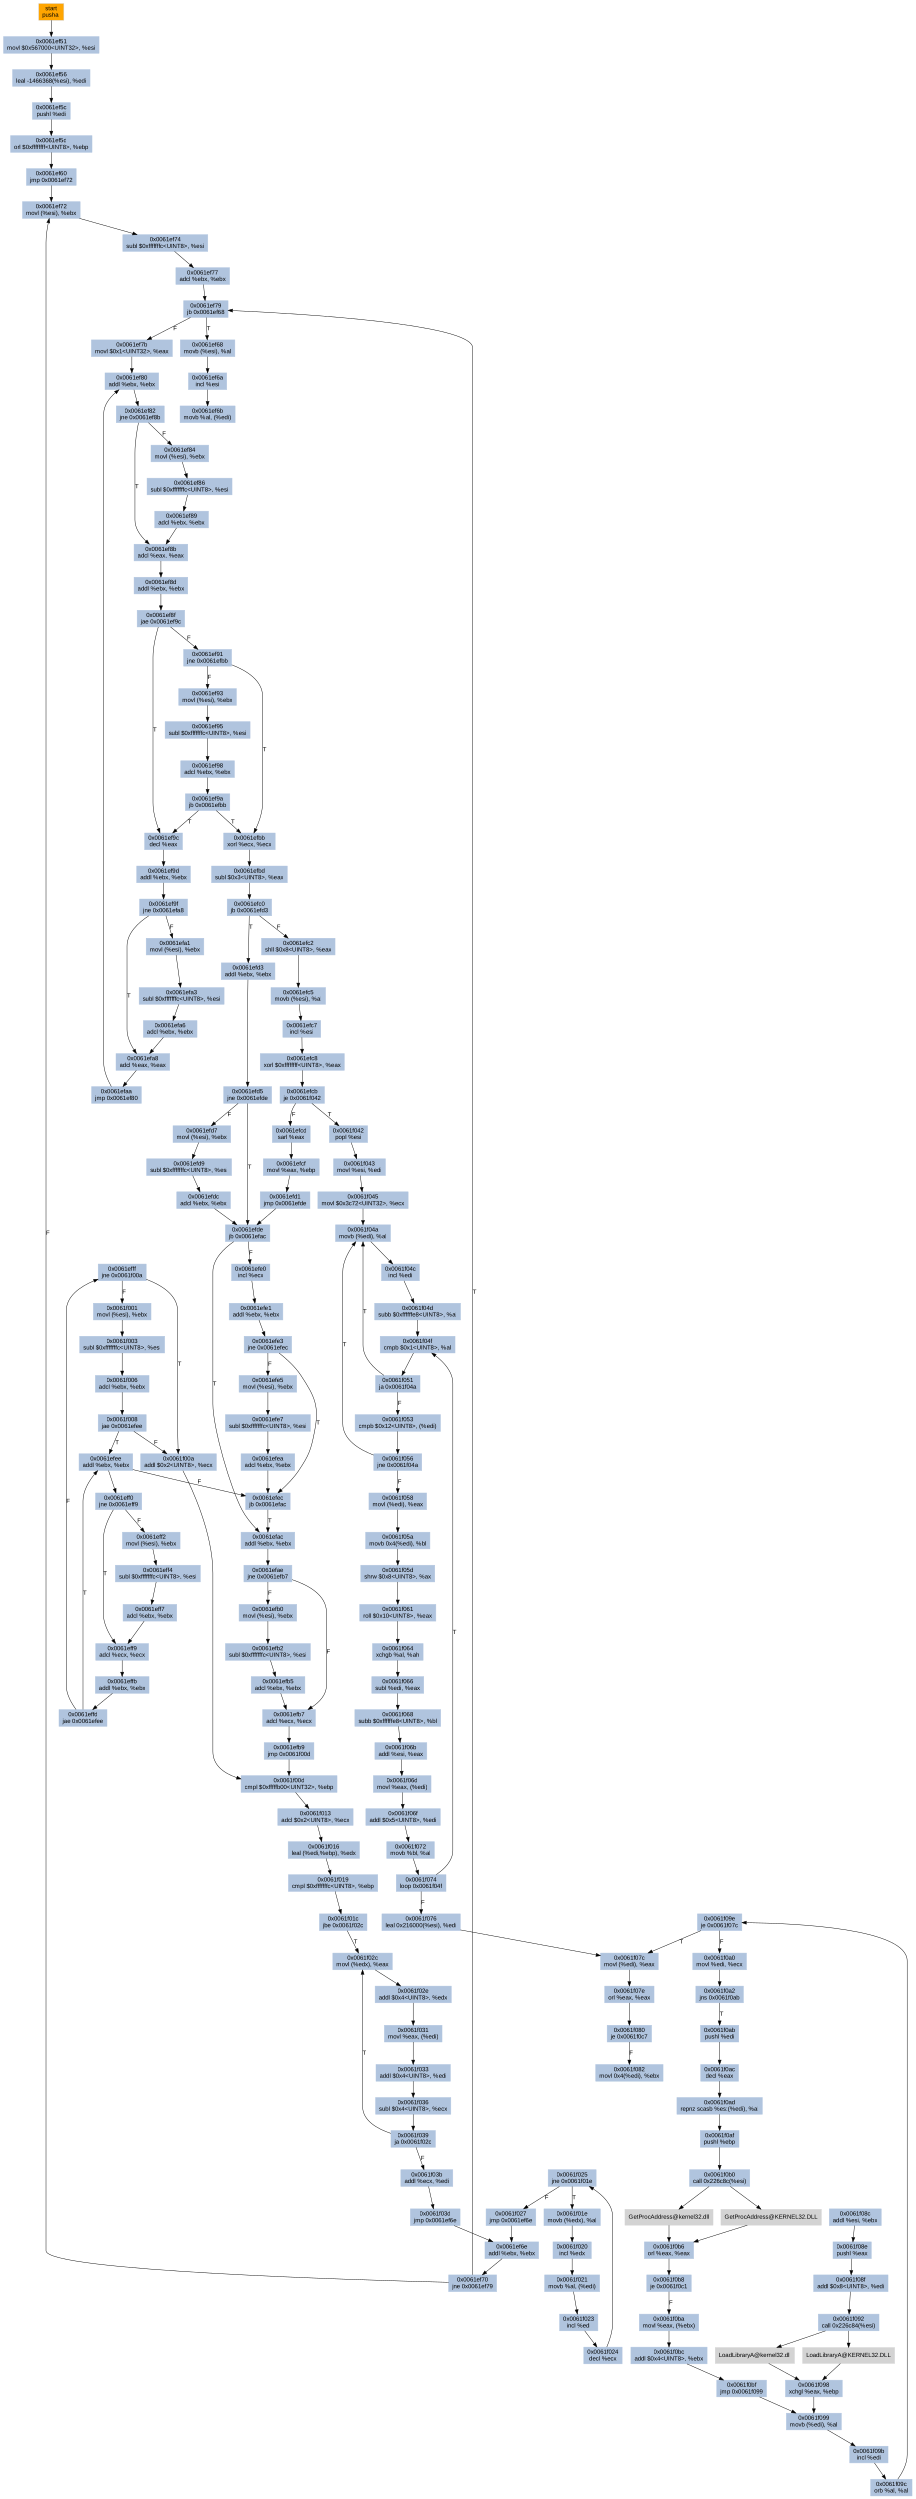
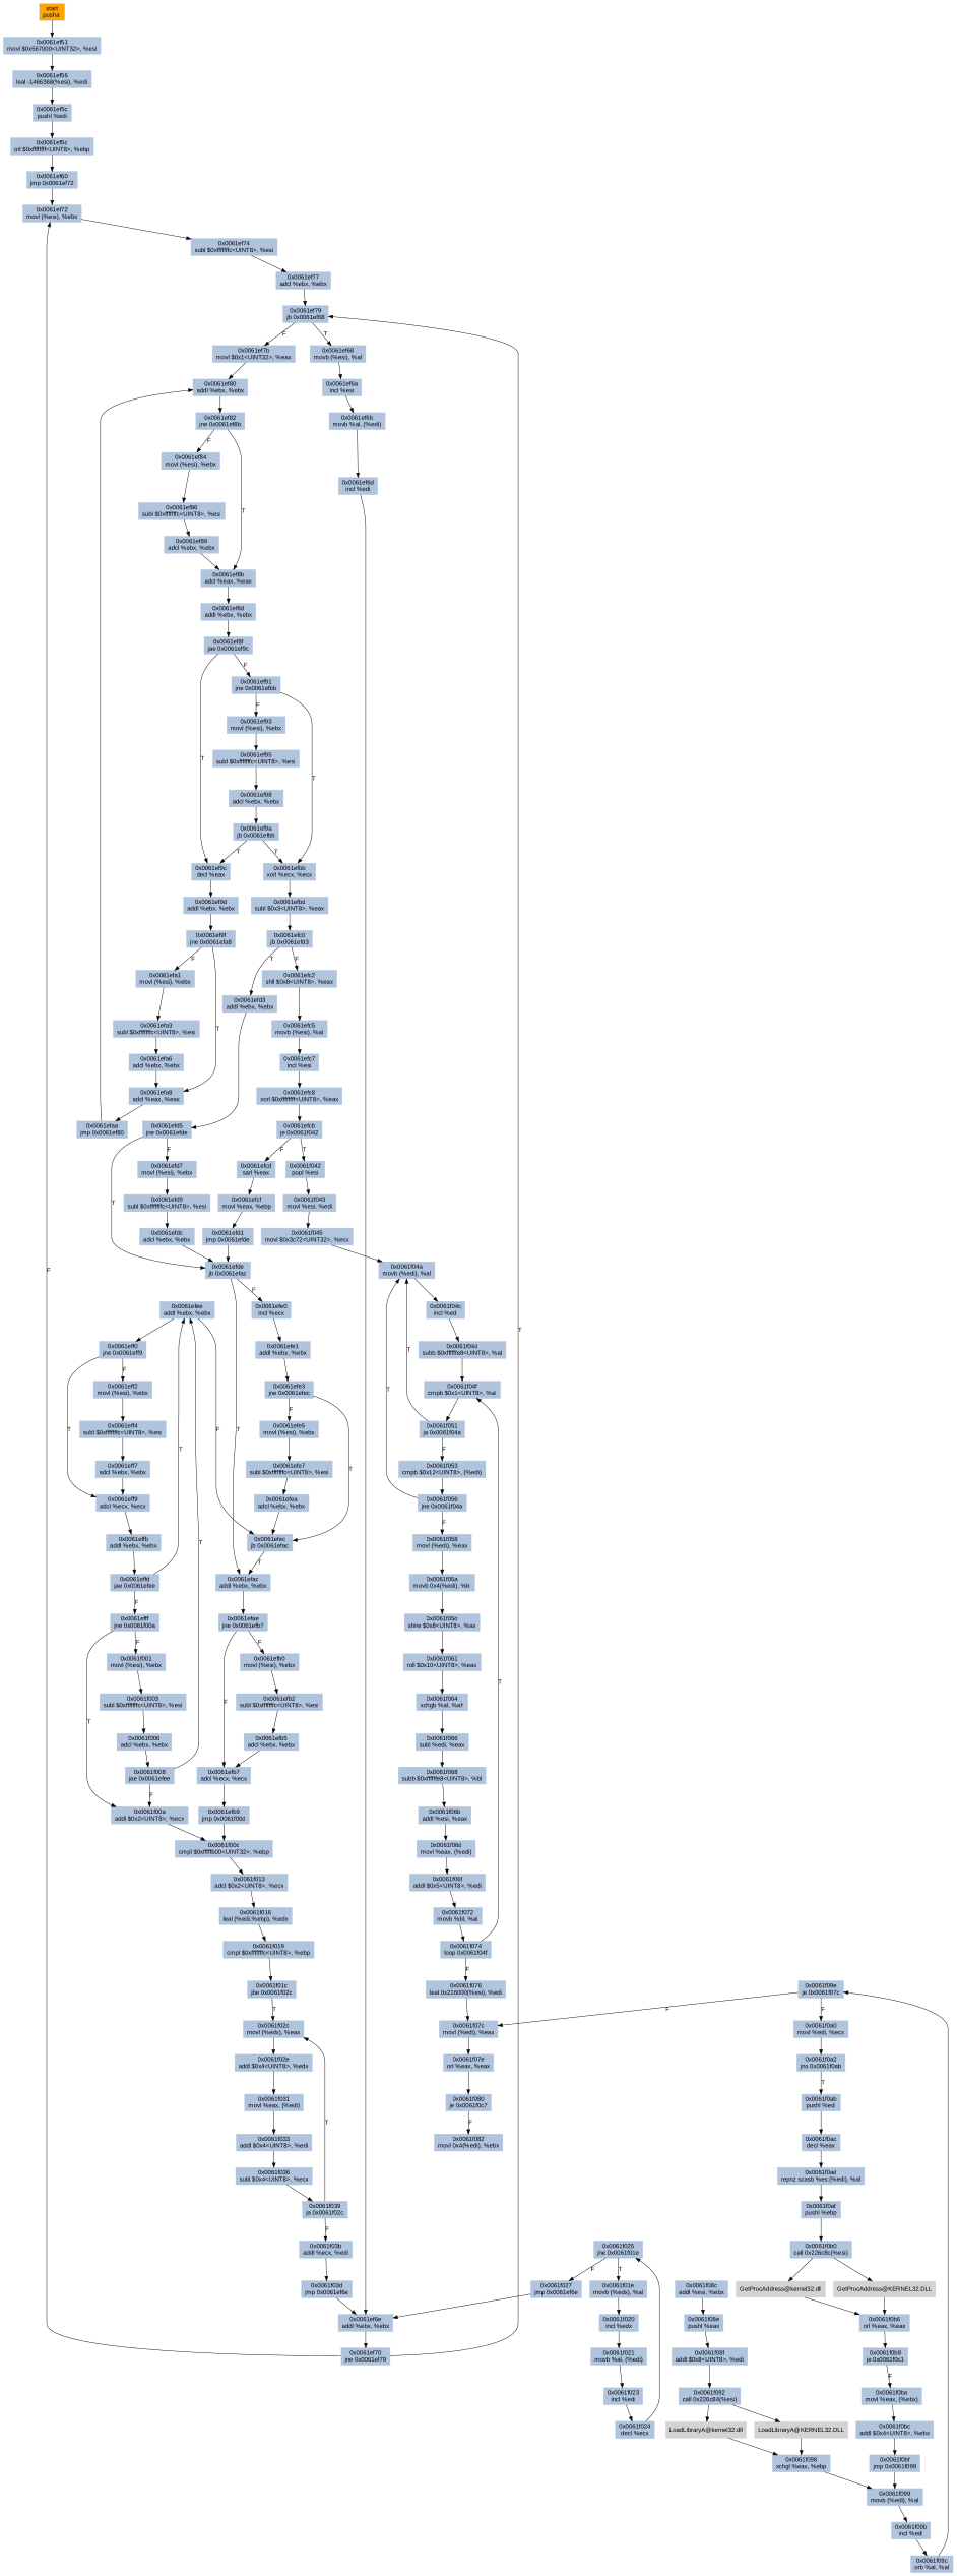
  digraph {
    fontname="Liberation Sans"
    node [color=lightsteelblue fillcolor=lightsteelblue fontname="Liberation Sans" shape=rectangle style=filled]
    edge [color="#000000" fontname="Liberation Sans"]
    n1 [color=lightgrey fillcolor=orange label="start\npusha "]
    n2 [label="0x0061ef51\nmovl $0x567000<UINT32>, %esi"]
    n3 [label="0x0061ef56\nleal -1466368(%esi), %edi"]
    n4 [label="0x0061ef5c\npushl %edi"]
    n5 [label="0x0061ef5d\norl $0xffffffff<UINT8>, %ebp"]
    n6 [label="0x0061ef60\njmp 0x0061ef72"]
    n7 [label="0x0061ef72\nmovl (%esi), %ebx"]
    n8 [label="0x0061ef74\nsubl $0xfffffffc<UINT8>, %esi"]
    n9 [label="0x0061ef77\nadcl %ebx, %ebx"]
    n10 [label="0x0061ef79\njb 0x0061ef68"]
    n11 [label="0x0061ef68\nmovb (%esi), %al"]
    n12 [label="0x0061ef7b\nmovl $0x1<UINT32>, %eax"]
    n13 [label="0x0061ef6a\nincl %esi"]
    n14 [label="0x0061ef80\naddl %ebx, %ebx"]
    n15 [label="0x0061ef6b\nmovb %al, (%edi)"]
+   n16 [label="0x0061ef6d\nincl %edi"]
    n17 [label="0x0061ef6e\naddl %ebx, %ebx"]
    n18 [label="0x0061ef70\njne 0x0061ef79"]
    n19 [label="0x0061ef82\njne 0x0061ef8b"]
    n20 [label="0x0061ef8b\nadcl %eax, %eax"]
    n21 [label="0x0061ef84\nmovl (%esi), %ebx"]
    n22 [label="0x0061ef8d\naddl %ebx, %ebx"]
    n23 [label="0x0061ef86\nsubl $0xfffffffc<UINT8>, %esi"]
    n24 [label="0x0061ef8f\njae 0x0061ef9c"]
    n25 [label="0x0061ef91\njne 0x0061efbb"]
    n26 [label="0x0061ef9c\ndecl %eax"]
    n27 [label="0x0061efbb\nxorl %ecx, %ecx"]
    n28 [label="0x0061ef93\nmovl (%esi), %ebx"]
    n29 [label="0x0061ef9d\naddl %ebx, %ebx"]
    n30 [label="0x0061efbd\nsubl $0x3<UINT8>, %eax"]
    n31 [label="0x0061ef95\nsubl $0xfffffffc<UINT8>, %esi"]
    n32 [label="0x0061efc0\njb 0x0061efd3"]
    n33 [label="0x0061efd3\naddl %ebx, %ebx"]
    n34 [label="0x0061efc2\nshll $0x8<UINT8>, %eax"]
    n35 [label="0x0061efd5\njne 0x0061efde"]
    n36 [label="0x0061efc5\nmovb (%esi), %al"]
    n37 [label="0x0061efde\njb 0x0061efac"]
    n38 [label="0x0061efd7\nmovl (%esi), %ebx"]
    n39 [label="0x0061efac\naddl %ebx, %ebx"]
    n40 [label="0x0061efe0\nincl %ecx"]
    n41 [label="0x0061efd9\nsubl $0xfffffffc<UINT8>, %esi"]
    n42 [label="0x0061efae\njne 0x0061efb7"]
    n43 [label="0x0061efe1\naddl %ebx, %ebx"]
    n44 [label="0x0061efb7\nadcl %ecx, %ecx"]
    n45 [label="0x0061efb0\nmovl (%esi), %ebx"]
    n46 [label="0x0061efb9\njmp 0x0061f00d"]
    n47 [label="0x0061efb2\nsubl $0xfffffffc<UINT8>, %esi"]
    n48 [label="0x0061f00d\ncmpl $0xfffffb00<UINT32>, %ebp"]
    n49 [label="0x0061f013\nadcl $0x2<UINT8>, %ecx"]
    n50 [label="0x0061f016\nleal (%edi,%ebp), %edx"]
    n51 [label="0x0061f019\ncmpl $0xfffffffc<UINT8>, %ebp"]
    n52 [label="0x0061f01c\njbe 0x0061f02c"]
    n53 [label="0x0061f02c\nmovl (%edx), %eax"]
    n54 [label="0x0061f01e\nmovb (%edx), %al"]
    n55 [label="0x0061f020\nincl %edx"]
    n56 [label="0x0061f02e\naddl $0x4<UINT8>, %edx"]
    n57 [label="0x0061f021\nmovb %al, (%edi)"]
    n58 [label="0x0061f023\nincl %edi"]
    n59 [label="0x0061f024\ndecl %ecx"]
    n60 [label="0x0061f025\njne 0x0061f01e"]
    n61 [label="0x0061f027\njmp 0x0061ef6e"]
    n62 [label="0x0061efc7\nincl %esi"]
    n63 [label="0x0061efc8\nxorl $0xffffffff<UINT8>, %eax"]
    n64 [label="0x0061efcb\nje 0x0061f042"]
    n65 [label="0x0061efcd\nsarl %eax"]
    n66 [label="0x0061f042\npopl %esi"]
    n67 [label="0x0061efcf\nmovl %eax, %ebp"]
    n68 [label="0x0061f043\nmovl %esi, %edi"]
    n69 [label="0x0061efd1\njmp 0x0061efde"]
    n70 [label="0x0061f031\nmovl %eax, (%edi)"]
    n71 [label="0x0061f033\naddl $0x4<UINT8>, %edi"]
    n72 [label="0x0061f036\nsubl $0x4<UINT8>, %ecx"]
    n73 [label="0x0061f039\nja 0x0061f02c"]
    n74 [label="0x0061f03b\naddl %ecx, %edi"]
    n75 [label="0x0061f03d\njmp 0x0061ef6e"]
    n76 [label="0x0061efb5\nadcl %ebx, %ebx"]
    n77 [label="0x0061efe3\njne 0x0061efec"]
    n78 [label="0x0061efec\njb 0x0061efac"]
    n79 [label="0x0061efe5\nmovl (%esi), %ebx"]
    n80 [label="0x0061efe7\nsubl $0xfffffffc<UINT8>, %esi"]
    n81 [label="0x0061efee\naddl %ebx, %ebx"]
    n82 [label="0x0061eff0\njne 0x0061eff9"]
    n83 [label="0x0061ef9f\njne 0x0061efa8"]
    n84 [label="0x0061efa8\nadcl %eax, %eax"]
    n85 [label="0x0061efa1\nmovl (%esi), %ebx"]
    n86 [label="0x0061efaa\njmp 0x0061ef80"]
    n87 [label="0x0061efa3\nsubl $0xfffffffc<UINT8>, %esi"]
    n88 [label="0x0061eff9\nadcl %ecx, %ecx"]
    n89 [label="0x0061eff2\nmovl (%esi), %ebx"]
    n90 [label="0x0061effb\naddl %ebx, %ebx"]
    n91 [label="0x0061eff4\nsubl $0xfffffffc<UINT8>, %esi"]
    n92 [label="0x0061effd\njae 0x0061efee"]
    n93 [label="0x0061efff\njne 0x0061f00a"]
    n94 [label="0x0061f00a\naddl $0x2<UINT8>, %ecx"]
    n95 [label="0x0061f001\nmovl (%esi), %ebx"]
    n96 [label="0x0061f003\nsubl $0xfffffffc<UINT8>, %esi"]
    n97 [label="0x0061ef89\nadcl %ebx, %ebx"]
    n98 [label="0x0061ef98\nadcl %ebx, %ebx"]
    n99 [label="0x0061ef9a\njb 0x0061efbb"]
    n100 [label="0x0061efea\nadcl %ebx, %ebx"]
    n101 [label="0x0061efdc\nadcl %ebx, %ebx"]
    n102 [label="0x0061eff7\nadcl %ebx, %ebx"]
    n103 [label="0x0061efa6\nadcl %ebx, %ebx"]
    n104 [label="0x0061f006\nadcl %ebx, %ebx"]
    n105 [label="0x0061f008\njae 0x0061efee"]
    n106 [label="0x0061f045\nmovl $0x3c72<UINT32>, %ecx"]
    n107 [label="0x0061f04a\nmovb (%edi), %al"]
    n108 [label="0x0061f04c\nincl %edi"]
    n109 [label="0x0061f04d\nsubb $0xffffffe8<UINT8>, %al"]
    n110 [label="0x0061f04f\ncmpb $0x1<UINT8>, %al"]
    n111 [label="0x0061f051\nja 0x0061f04a"]
    n112 [label="0x0061f053\ncmpb $0x12<UINT8>, (%edi)"]
    n113 [label="0x0061f056\njne 0x0061f04a"]
    n114 [label="0x0061f058\nmovl (%edi), %eax"]
    n115 [label="0x0061f05a\nmovb 0x4(%edi), %bl"]
    n116 [label="0x0061f05d\nshrw $0x8<UINT8>, %ax"]
    n117 [label="0x0061f061\nroll $0x10<UINT8>, %eax"]
    n118 [label="0x0061f064\nxchgb %al, %ah"]
    n119 [label="0x0061f066\nsubl %edi, %eax"]
    n120 [label="0x0061f068\nsubb $0xffffffe8<UINT8>, %bl"]
    n121 [label="0x0061f06b\naddl %esi, %eax"]
    n122 [label="0x0061f06d\nmovl %eax, (%edi)"]
    n123 [label="0x0061f06f\naddl $0x5<UINT8>, %edi"]
    n124 [label="0x0061f072\nmovb %bl, %al"]
    n125 [label="0x0061f074\nloop 0x0061f04f"]
    n126 [label="0x0061f076\nleal 0x216000(%esi), %edi"]
    n127 [label="0x0061f07c\nmovl (%edi), %eax"]
    n128 [label="0x0061f07e\norl %eax, %eax"]
    n129 [label="0x0061f080\nje 0x0061f0c7"]
    n130 [label="0x0061f082\nmovl 0x4(%edi), %ebx"]
    n131 [label="0x0061f08c\naddl %esi, %ebx"]
    n132 [label="0x0061f08e\npushl %eax"]
    n133 [label="0x0061f08f\naddl $0x8<UINT8>, %edi"]
    n134 [label="0x0061f092\ncall 0x226c84(%esi)"]
    n135 [color=lightgrey fillcolor=lightgrey label="LoadLibraryA@kernel32.dll"]
    n136 [color=lightgrey fillcolor=lightgrey label="LoadLibraryA@KERNEL32.DLL"]
    n137 [label="0x0061f098\nxchgl %eax, %ebp"]
    n138 [label="0x0061f099\nmovb (%edi), %al"]
    n139 [label="0x0061f09b\nincl %edi"]
    n140 [label="0x0061f09c\norb %al, %al"]
    n141 [label="0x0061f09e\nje 0x0061f07c"]
    n142 [label="0x0061f0a0\nmovl %edi, %ecx"]
    n143 [label="0x0061f0a2\njns 0x0061f0ab"]
    n144 [label="0x0061f0ab\npushl %edi"]
    n145 [label="0x0061f0ac\ndecl %eax"]
    n146 [label="0x0061f0ad\nrepnz scasb %es:(%edi), %al"]
    n147 [label="0x0061f0af\npushl %ebp"]
    n148 [label="0x0061f0b0\ncall 0x226c8c(%esi)"]
    n149 [color=lightgrey fillcolor=lightgrey label="GetProcAddress@kernel32.dll"]
    n150 [color=lightgrey fillcolor=lightgrey label="GetProcAddress@KERNEL32.DLL"]
    n151 [label="0x0061f0b6\norl %eax, %eax"]
    n152 [label="0x0061f0b8\nje 0x0061f0c1"]
    n153 [label="0x0061f0ba\nmovl %eax, (%ebx)"]
    n154 [label="0x0061f0bc\naddl $0x4<UINT8>, %ebx"]
    n155 [label="0x0061f0bf\njmp 0x0061f099"]
    n1 -> n2
    n2 -> n3
    n3 -> n4
    n4 -> n5
    n5 -> n6
    n6 -> n7
    n7 -> n8
    n8 -> n9
    n9 -> n10
    n10 -> n11 [label=T]
    n10 -> n12 [label=F]
    n11 -> n13
    n12 -> n14
    n13 -> n15
    n14 -> n19
+   n15 -> n16
+   n16 -> n17
    n17 -> n18
    n18 -> n7 [label=F]
    n18 -> n10 [label=T]
    n19 -> n20 [label=T]
    n19 -> n21 [label=F]
    n20 -> n22
    n21 -> n23
    n22 -> n24
    n23 -> n97
    n24 -> n25 [label=F]
    n24 -> n26 [label=T]
    n25 -> n27 [label=T]
    n25 -> n28 [label=F]
    n26 -> n29
    n27 -> n30
    n28 -> n31
    n29 -> n83
    n30 -> n32
    n31 -> n98
    n32 -> n33 [label=T]
    n32 -> n34 [label=F]
    n33 -> n35
    n34 -> n36
    n35 -> n37 [label=T]
    n35 -> n38 [label=F]
    n36 -> n62
    n37 -> n39 [label=T]
    n37 -> n40 [label=F]
    n38 -> n41
    n39 -> n42
    n40 -> n43
    n41 -> n101
    n42 -> n44 [label=F]
    n42 -> n45 [label=F]
    n43 -> n77
    n44 -> n46
    n45 -> n47
    n46 -> n48
    n47 -> n76
    n48 -> n49
    n49 -> n50
    n50 -> n51
    n51 -> n52
    n52 -> n53 [label=T]
    n53 -> n56
    n54 -> n55
    n55 -> n57
    n56 -> n70
    n57 -> n58
    n58 -> n59
    n59 -> n60
    n60 -> n54 [label=T]
    n60 -> n61 [label=F]
    n61 -> n17
    n62 -> n63
    n63 -> n64
    n64 -> n65 [label=F]
    n64 -> n66 [label=T]
    n65 -> n67
    n66 -> n68
    n67 -> n69
    n68 -> n106
    n69 -> n37
    n70 -> n71
    n71 -> n72
    n72 -> n73
    n73 -> n53 [label=T]
    n73 -> n74 [label=F]
    n74 -> n75
    n75 -> n17
    n76 -> n44
    n77 -> n78 [label=T]
    n77 -> n79 [label=F]
    n78 -> n39 [label=T]
    n79 -> n80
    n80 -> n100
    n81 -> n78 [label=F]
    n81 -> n82
    n82 -> n88 [label=T]
    n82 -> n89 [label=F]
    n83 -> n84 [label=T]
    n83 -> n85 [label=F]
    n84 -> n86
    n85 -> n87
    n86 -> n14
    n87 -> n103
    n88 -> n90
    n89 -> n91
    n90 -> n92
    n91 -> n102
    n92 -> n81 [label=T]
    n92 -> n93 [label=F]
    n93 -> n94 [label=T]
    n93 -> n95 [label=F]
    n94 -> n48
    n95 -> n96
    n96 -> n104
    n97 -> n20
    n98 -> n99
    n99 -> n26 [label=T]
    n99 -> n27 [label=T]
    n100 -> n78
    n101 -> n37
    n102 -> n88
    n103 -> n84
    n104 -> n105
    n105 -> n81 [label=T]
    n105 -> n94 [label=F]
    n106 -> n107
    n107 -> n108
    n108 -> n109
    n109 -> n110
    n110 -> n111
    n111 -> n107 [label=T]
    n111 -> n112 [label=F]
    n112 -> n113
    n113 -> n107 [label=T]
    n113 -> n114 [label=F]
    n114 -> n115
    n115 -> n116
    n116 -> n117
    n117 -> n118
    n118 -> n119
    n119 -> n120
    n120 -> n121
    n121 -> n122
    n122 -> n123
    n123 -> n124
    n124 -> n125
    n125 -> n110 [label=T]
    n125 -> n126 [label=F]
    n126 -> n127
    n127 -> n128
    n128 -> n129
    n129 -> n130 [label=F]
    n131 -> n132
    n132 -> n133
    n133 -> n134
    n134 -> n135
    n134 -> n136
    n135 -> n137
    n136 -> n137
    n137 -> n138
    n138 -> n139
    n139 -> n140
    n140 -> n141
-   n141 -> n127 [label=T]
+   n141 -> n127 [label=F]
    n141 -> n142 [label=F]
    n142 -> n143
    n143 -> n144 [label=T]
    n144 -> n145
    n145 -> n146
    n146 -> n147
    n147 -> n148
    n148 -> n149
    n148 -> n150
    n149 -> n151
    n150 -> n151
    n151 -> n152
    n152 -> n153 [label=F]
    n153 -> n154
    n154 -> n155
    n155 -> n138
  }
